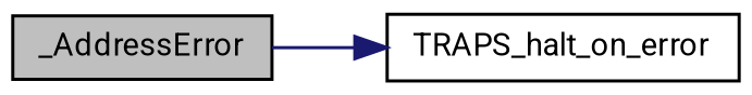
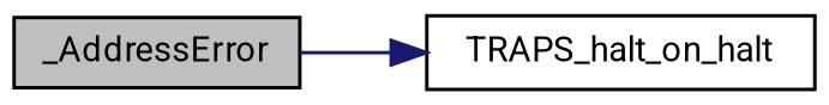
  digraph {
    rankdir=LR
    fontname=Roboto
    node [color=black fontname=Roboto fontsize=10 shape=record style=filled]
    n1 [fillcolor=grey75 fontcolor=black height=0.2 label=_AddressError width=0.4]
-   n2 [fillcolor=white height=0.2 label=TRAPS_halt_on_error width=0.4]
+   n2 [fillcolor=white height=0.2 label=TRAPS_halt_on_halt width=0.4]
    n1 -> n2 [color=midnightblue fontname=Roboto fontsize=10 labelfontname=Helvetica labelfontsize=10 style=solid]
  }
